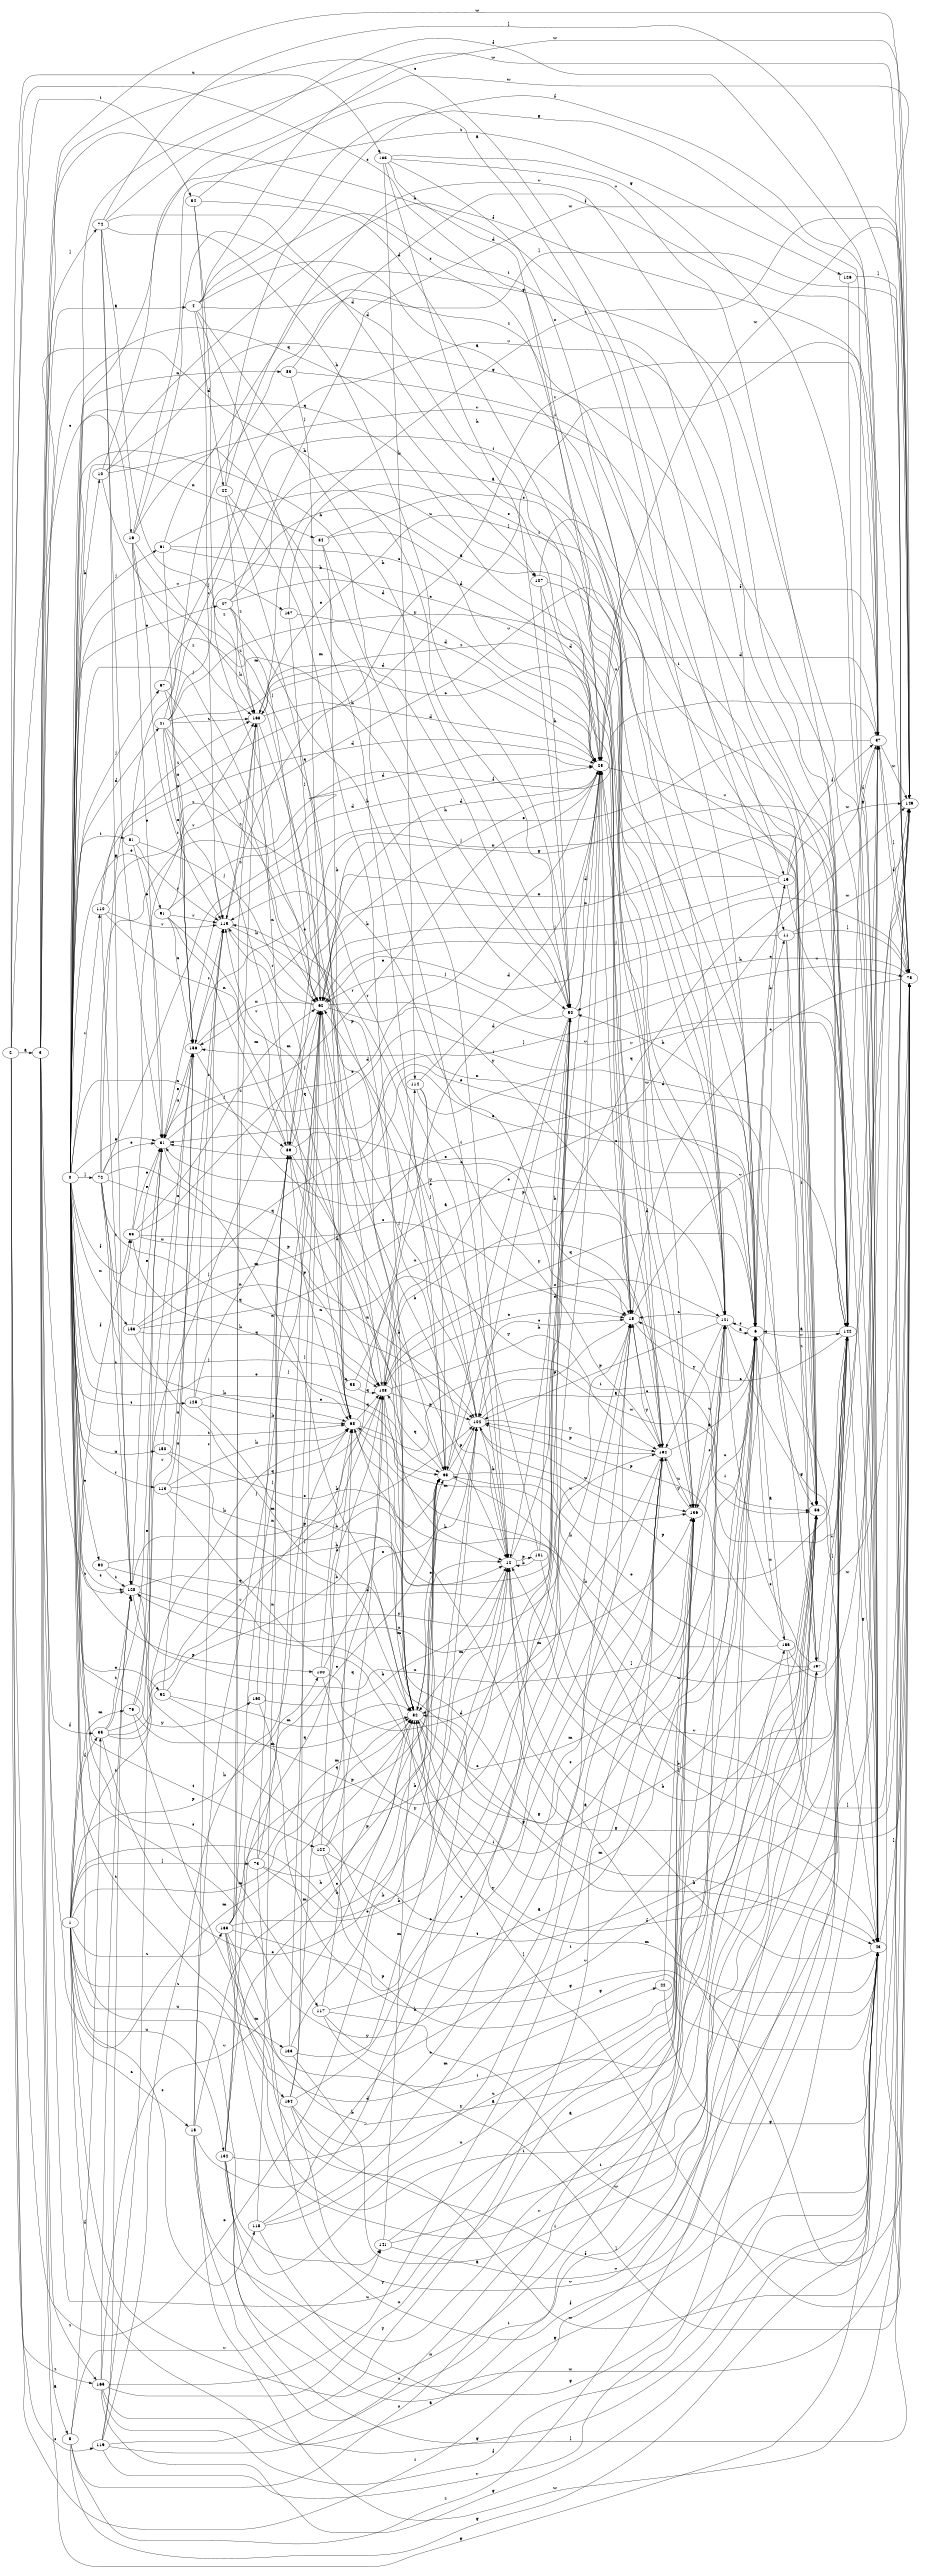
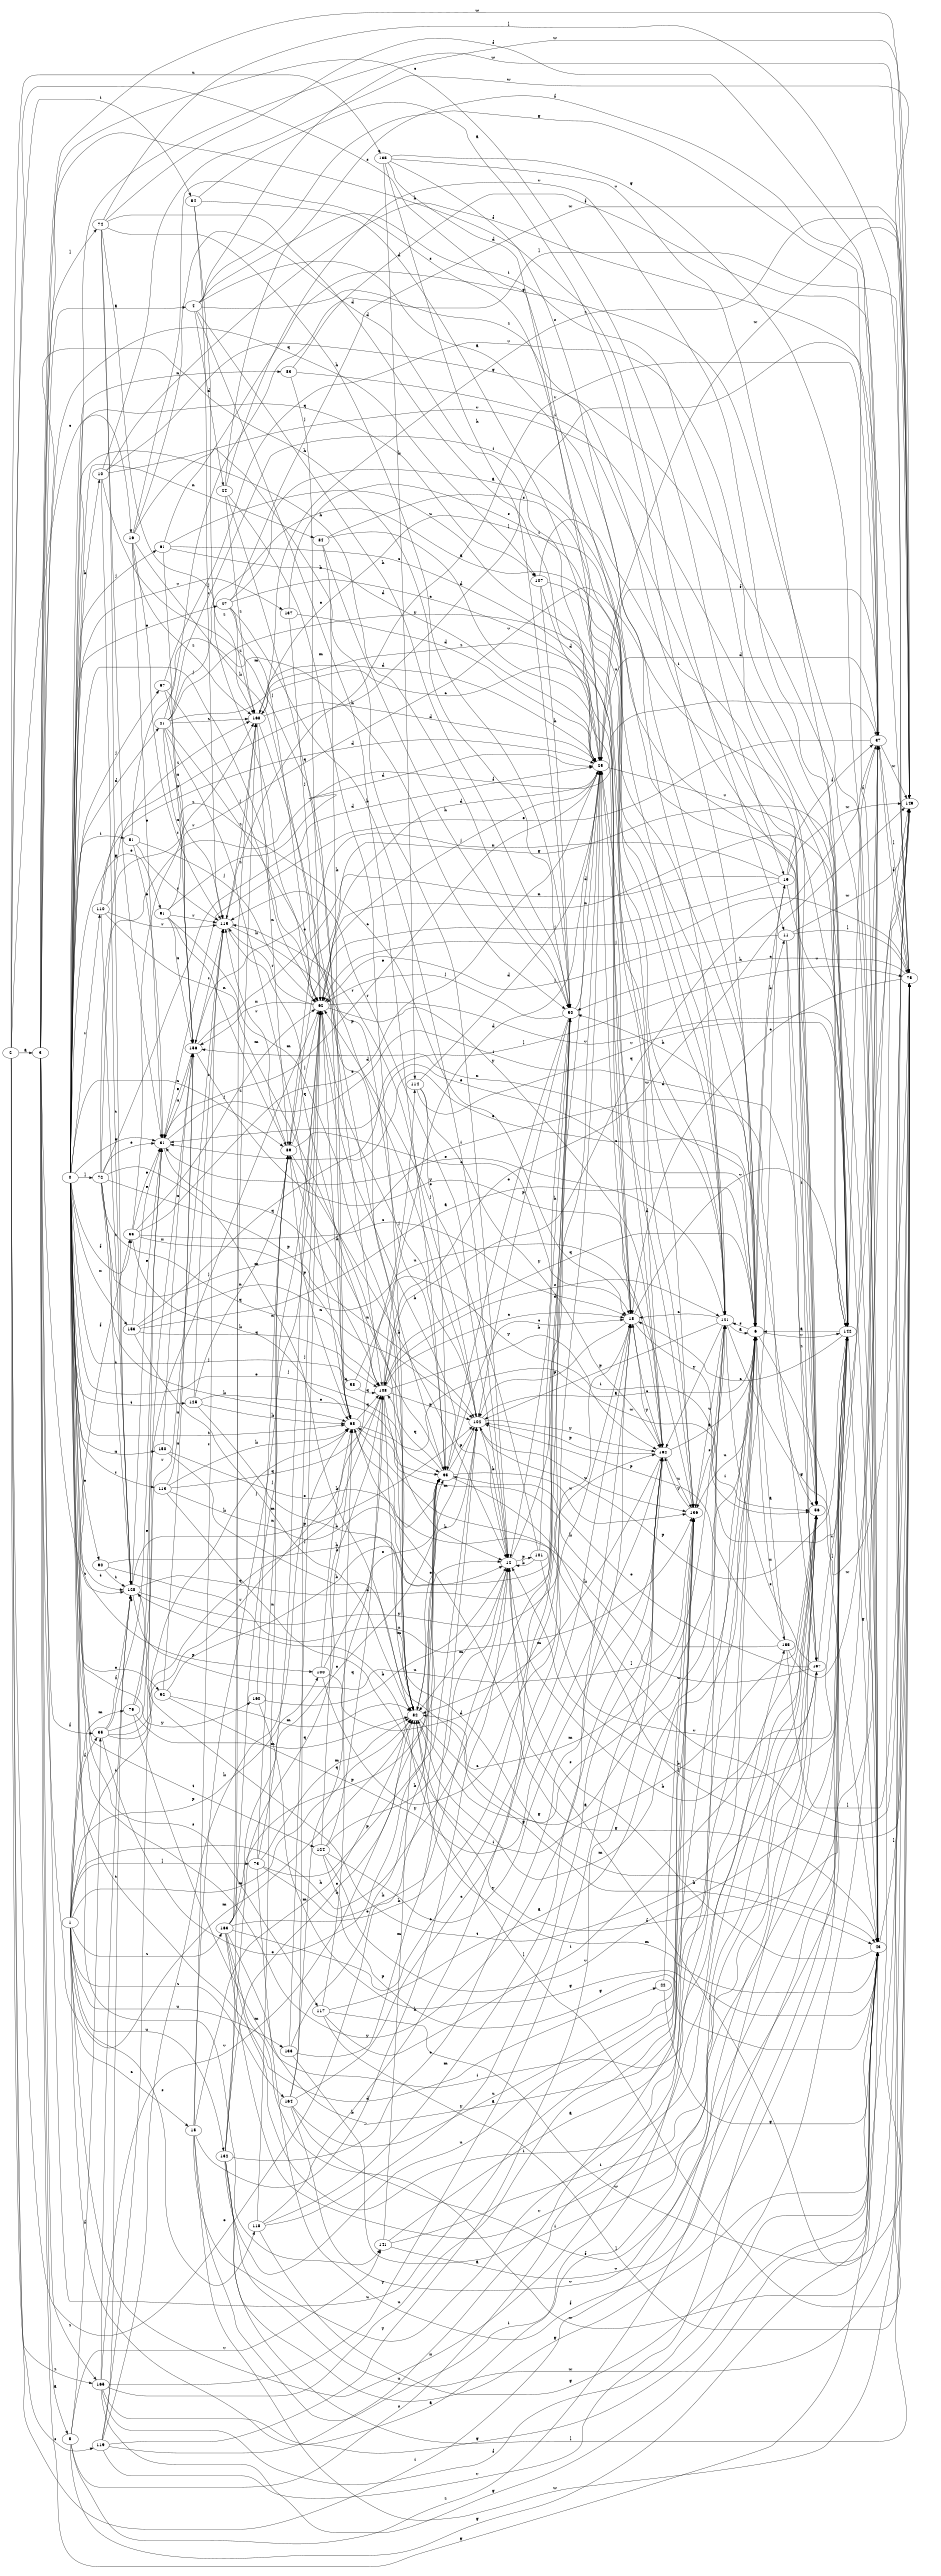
  strict digraph {
    fontname="DejaVu Serif"
    rankdir=LR
    node [fontname="DejaVu Serif"]
    edge [fontname="DejaVu Serif"]
    0
    10
    21
    22
    27
    31
    33
    50
    51
    58
    n11 [label=67]
    61
    62
    68
    72
    83
    84
    89
    90
    91
    92
    95
    100
    107
    110
    113
    117
    124
    125
-   126
    128
    137
    141
    149
    150
    153
    160
    162
    43
    82
    142
    37
    56
    6
    75
    156
    25
    115
    168
    136
    12
    18
    108
    102
    121
    1
    15
    35
    73
    79
    114
    118
    132
    133
    155
    163
    164
    2
    3
    16
    54
    119
    135
    165
    4
    5
    11
    n78 [label=19]
    74
    24
    167
    101
    0 -> 10 [label=b]
    0 -> 21 [label=d]
    0 -> 22 [label=d]
    0 -> 27 [label=e]
    0 -> 31 [label=e]
    0 -> 33 [label=f]
    0 -> 50 [label=h]
    0 -> 51 [label=i]
    0 -> 58 [label=j]
    0 -> n11 [label=j]
    0 -> 61 [label=j]
    0 -> 62 [label=j]
    0 -> 68 [label=t]
    0 -> 72 [label=l]
    0 -> 83 [label=n]
    0 -> 84 [label=n]
    0 -> 89 [label=n]
    0 -> 90 [label=o]
    0 -> 91 [label=o]
    0 -> 92 [label=o]
    0 -> 95 [label=o]
    0 -> 100 [label=p]
    0 -> 107 [label=q]
    0 -> 110 [label=r]
    0 -> 113 [label=r]
    0 -> 117 [label=s]
    0 -> 124 [label=t]
    0 -> 125 [label=t]
-   0 -> 126 [label=t]
    0 -> 128 [label=t]
    0 -> 137 [label=v]
    0 -> 141 [label=v]
    0 -> 149 [label=w]
    0 -> 150 [label=x]
    0 -> 153 [label=x]
    0 -> 160 [label=y]
    0 -> 162 [label=y]
+   10 -> 128 [label=t]
    10 -> 149 [label=w]
    10 -> 43 [label=g]
    10 -> 82 [label=m]
    10 -> 142 [label=v]
    10 -> 37 [label=f]
    21 -> 68 [label=k]
    21 -> 95 [label=o]
    21 -> 162 [label=y]
    21 -> 56 [label=i]
    21 -> 6 [label=a]
    21 -> 75 [label=l]
    21 -> 156 [label=x]
    21 -> 25 [label=d]
    21 -> 115 [label=r]
    21 -> 168 [label=z]
    22 -> 43 [label=g]
    22 -> 136 [label=u]
    27 -> 62 [label=j]
    27 -> 149 [label=w]
    27 -> 6 [label=a]
    27 -> 168 [label=z]
    27 -> 12 [label=b]
    27 -> 18 [label=c]
    31 -> 56 [label=i]
    31 -> 156 [label=x]
    31 -> 108 [label=q]
    33 -> 31 [label=e]
    33 -> 62 [label=j]
    33 -> 68 [label=k]
    33 -> 25 [label=d]
    33 -> 168 [label=z]
    33 -> 18 [label=c]
    33 -> 102 [label=p]
    50 -> 62 [label=j]
    50 -> 95 [label=o]
    50 -> 25 [label=d]
    50 -> 12 [label=b]
    50 -> 102 [label=p]
    51 -> 31 [label=e]
    51 -> 50 [label=h]
    51 -> 62 [label=j]
    51 -> 115 [label=r]
    58 -> 162 [label=y]
    58 -> 108 [label=q]
    n11 -> 62 [label=j]
    n11 -> 142 [label=v]
    n11 -> 156 [label=x]
    61 -> 43 [label=g]
    61 -> 156 [label=x]
    61 -> 25 [label=d]
    61 -> 136 [label=u]
    61 -> 18 [label=c]
    62 -> 68 [label=k]
    62 -> 162 [label=y]
    62 -> 142 [label=v]
    62 -> 156 [label=x]
    62 -> 25 [label=d]
    62 -> 115 [label=r]
    62 -> 12 [label=b]
    68 -> 89 [label=n]
    68 -> 149 [label=w]
    68 -> 43 [label=g]
    68 -> 75 [label=l]
    68 -> 108 [label=q]
    72 -> 31 [label=e]
    72 -> 68 [label=k]
    72 -> 128 [label=t]
    72 -> 82 [label=m]
    72 -> 37 [label=f]
    72 -> 56 [label=i]
    72 -> 25 [label=d]
    72 -> 168 [label=z]
    72 -> 108 [label=q]
    72 -> 102 [label=p]
    83 -> 62 [label=j]
    83 -> 37 [label=f]
    83 -> 56 [label=i]
    84 -> 50 [label=h]
    84 -> 68 [label=k]
    84 -> 25 [label=d]
    84 -> 121 [label=s]
    89 -> 62 [label=j]
    89 -> 115 [label=r]
    89 -> 12 [label=b]
    89 -> 18 [label=c]
    90 -> 50 [label=h]
    90 -> 128 [label=t]
    90 -> 136 [label=u]
    91 -> 89 [label=n]
    91 -> 82 [label=m]
    91 -> 142 [label=v]
    91 -> 156 [label=x]
    91 -> 25 [label=d]
    91 -> 115 [label=r]
    92 -> 162 [label=y]
    92 -> 82 [label=m]
    92 -> 156 [label=x]
    92 -> 12 [label=b]
    95 -> 89 [label=n]
    95 -> 75 [label=l]
    95 -> 136 [label=u]
    95 -> 18 [label=c]
    95 -> 108 [label=q]
    95 -> 102 [label=p]
    100 -> 68 [label=k]
    100 -> 95 [label=o]
    100 -> 25 [label=d]
    100 -> 18 [label=c]
    107 -> 50 [label=h]
    107 -> 56 [label=i]
    107 -> 25 [label=d]
    107 -> 136 [label=u]
    110 -> 128 [label=t]
    110 -> 82 [label=m]
    110 -> 75 [label=l]
    110 -> 25 [label=d]
    110 -> 115 [label=r]
-   110 -> 18 [label=b]
+   110 -> 18 [label=c]
    113 -> 68 [label=k]
    113 -> 56 [label=i]
    113 -> 156 [label=x]
    113 -> 12 [label=b]
    113 -> 108 [label=q]
    117 -> 68 [label=k]
    117 -> 149 [label=w]
    117 -> 56 [label=i]
    117 -> 6 [label=a]
    117 -> 75 [label=l]
    124 -> 68 [label=k]
    124 -> 162 [label=y]
    124 -> 43 [label=g]
    124 -> 142 [label=v]
    124 -> 12 [label=b]
    124 -> 108 [label=q]
    125 -> 68 [label=k]
    125 -> 89 [label=n]
    125 -> 95 [label=o]
    125 -> 43 [label=g]
    125 -> 115 [label=r]
-   126 -> 43 [label=g]
-   126 -> 75 [label=l]
    128 -> 31 [label=e]
    128 -> 162 [label=y]
    128 -> 75 [label=l]
    128 -> 25 [label=d]
    128 -> 136 [label=u]
    128 -> 102 [label=p]
    137 -> 62 [label=j]
    137 -> 25 [label=d]
    137 -> 121 [label=s]
    141 -> 82 [label=m]
    141 -> 142 [label=v]
    141 -> 56 [label=i]
    141 -> 6 [label=a]
    149 -> 168 [label=z]
    150 -> 95 [label=o]
    150 -> 43 [label=g]
    150 -> 156 [label=x]
    153 -> 31 [label=e]
    153 -> 82 [label=m]
    153 -> 6 [label=a]
    153 -> 75 [label=l]
    153 -> 136 [label=u]
    153 -> 108 [label=q]
    160 -> 89 [label=n]
    160 -> 43 [label=g]
    160 -> 12 [label=b]
    162 -> 82 [label=m]
    162 -> 6 [label=a]
    162 -> 168 [label=z]
    162 -> 136 [label=u]
    162 -> 18 [label=c]
    162 -> 102 [label=p]
    43 -> 89 [label=n]
    43 -> 82 [label=m]
    43 -> 75 [label=l]
    43 -> 12 [label=b]
    82 -> 95 [label=o]
    82 -> 37 [label=f]
    82 -> 6 [label=a]
    82 -> 121 [label=s]
    142 -> 43 [label=g]
    142 -> 37 [label=f]
    142 -> 6 [label=a]
    142 -> 12 [label=b]
    142 -> 18 [label=c]
    142 -> 102 [label=p]
    37 -> 31 [label=e]
    37 -> 149 [label=w]
    37 -> 75 [label=l]
    37 -> 25 [label=d]
    37 -> 115 [label=r]
    37 -> 108 [label=q]
    6 -> 31 [label=e]
    6 -> 50 [label=h]
    6 -> 142 [label=v]
    6 -> 75 [label=l]
    6 -> 156 [label=x]
    6 -> 136 [label=u]
    6 -> 108 [label=q]
    6 -> 121 [label=s]
    6 -> 155 [label=x]
    6 -> 11 [label=b]
    6 -> n78 [label=c]
    75 -> 50 [label=h]
    75 -> 62 [label=j]
    75 -> 37 [label=f]
    75 -> 18 [label=c]
    156 -> 31 [label=e]
    156 -> 162 [label=y]
    156 -> 43 [label=g]
    156 -> 115 [label=r]
    25 -> 31 [label=e]
    25 -> 62 [label=j]
    25 -> 149 [label=w]
    25 -> 142 [label=v]
    25 -> 37 [label=f]
    25 -> 18 [label=c]
    115 -> 168 [label=z]
    115 -> 108 [label=q]
    115 -> 102 [label=p]
    168 -> 89 [label=n]
    168 -> 95 [label=o]
    168 -> 56 [label=i]
    168 -> 25 [label=d]
    168 -> 18 [label=c]
    136 -> 162 [label=y]
    136 -> 25 [label=d]
    136 -> 121 [label=s]
    12 -> 82 [label=m]
    12 -> 75 [label=l]
    12 -> 25 [label=d]
    12 -> 115 [label=r]
    12 -> 101 [label=p]
    18 -> 162 [label=y]
    18 -> 142 [label=v]
    18 -> 56 [label=i]
    18 -> 102 [label=p]
    108 -> 149 [label=w]
    108 -> 82 [label=m]
    108 -> 56 [label=i]
    108 -> 25 [label=d]
    108 -> 12 [label=b]
    108 -> 18 [label=c]
    108 -> 102 [label=p]
    108 -> 121 [label=s]
    102 -> 62 [label=j]
    102 -> 162 [label=y]
    102 -> 82 [label=m]
    102 -> 6 [label=a]
    102 -> 115 [label=r]
    102 -> 136 [label=u]
    102 -> 12 [label=b]
    121 -> 31 [label=e]
    121 -> 162 [label=y]
    121 -> 43 [label=g]
    121 -> 82 [label=m]
    121 -> 6 [label=a]
    121 -> 25 [label=d]
    121 -> 136 [label=u]
    121 -> 18 [label=c]
    121 -> 102 [label=p]
    1 -> 33 [label=f]
    1 -> 50 [label=h]
    1 -> 100 [label=p]
    1 -> 43 [label=g]
    1 -> 82 [label=m]
    1 -> 15 [label=c]
    1 -> 35 [label=f]
    1 -> 73 [label=l]
    1 -> 79 [label=m]
    1 -> 114 [label=r]
    1 -> 118 [label=s]
    1 -> 132 [label=u]
    1 -> 133 [label=u]
    1 -> 155 [label=x]
    1 -> 163 [label=z]
    1 -> 164 [label=z]
    15 -> 62 [label=j]
    15 -> 149 [label=w]
    15 -> 82 [label=m]
    15 -> 56 [label=i]
    15 -> 6 [label=a]
    15 -> 115 [label=r]
    15 -> 12 [label=b]
    35 -> 31 [label=e]
    35 -> 62 [label=j]
    35 -> 68 [label=k]
    35 -> 95 [label=o]
-   35 -> 128 [label=t]
+   35 -> 128 [label=f]
    35 -> 108 [label=q]
    73 -> 62 [label=j]
    73 -> 89 [label=n]
    73 -> 82 [label=m]
    73 -> 37 [label=f]
    73 -> 12 [label=k]
    73 -> 102 [label=p]
    79 -> 31 [label=e]
    79 -> 82 [label=m]
    79 -> 56 [label=i]
    79 -> 156 [label=x]
    114 -> 95 [label=o]
    114 -> 162 [label=y]
    114 -> 142 [label=v]
    114 -> 25 [label=d]
    118 -> 50 [label=h]
    118 -> 89 [label=n]
    118 -> 162 [label=y]
    118 -> 43 [label=g]
    118 -> 18 [label=m]
    132 -> 95 [label=o]
    132 -> 149 [label=w]
    132 -> 43 [label=g]
    132 -> 75 [label=l]
    132 -> 168 [label=z]
    132 -> 136 [label=u]
    132 -> 18 [label=c]
    132 -> 108 [label=q]
    133 -> 62 [label=j]
    133 -> 95 [label=o]
    133 -> 56 [label=i]
    133 -> 102 [label=p]
    155 -> 68 [label=k]
    155 -> 149 [label=w]
    155 -> 6 [label=a]
    155 -> 75 [label=l]
    155 -> 102 [label=p]
    163 -> 50 [label=h]
    163 -> 62 [label=j]
    163 -> 95 [label=o]
    163 -> 149 [label=w]
    163 -> 142 [label=v]
    163 -> 56 [label=i]
    163 -> 6 [label=a]
    163 -> 168 [label=z]
    163 -> 18 [label=c]
    163 -> 102 [label=p]
    164 -> 62 [label=j]
    164 -> 142 [label=v]
    164 -> 37 [label=f]
    164 -> 136 [label=u]
    164 -> 18 [label=c]
    164 -> 108 [label=q]
    2 -> 95 [label=o]
    2 -> 56 [label=i]
    2 -> 121 [label=s]
    2 -> 3 [label=a]
    2 -> 16 [label=c]
    2 -> 54 [label=i]
    2 -> 119 [label=s]
    2 -> 135 [label=u]
    2 -> 165 [label=z]
    3 -> 50 [label=h]
    3 -> 107 [label=q]
    3 -> 128 [label=t]
    3 -> 149 [label=w]
    3 -> 43 [label=g]
    3 -> 82 [label=m]
    3 -> 136 [label=u]
    3 -> 35 [label=f]
    3 -> 165 [label=z]
    3 -> 4 [label=a]
    3 -> 5 [label=a]
    3 -> 11 [label=b]
    3 -> n78 [label=c]
    3 -> 74 [label=l]
    16 -> 31 [label=e]
    16 -> 68 [label=k]
    16 -> 25 [label=d]
    16 -> 115 [label=r]
    16 -> 168 [label=z]
    16 -> 12 [label=b]
    16 -> 121 [label=s]
    54 -> 6 [label=a]
    54 -> 25 [label=d]
    54 -> 115 [label=r]
    54 -> 168 [label=z]
    119 -> 68 [label=k]
    119 -> 128 [label=t]
    119 -> 162 [label=y]
    119 -> 142 [label=v]
    119 -> 115 [label=r]
    119 -> 136 [label=u]
    135 -> 50 [label=h]
    135 -> 43 [label=g]
    135 -> 142 [label=v]
    135 -> 25 [label=d]
    135 -> 121 [label=s]
    135 -> 114 [label=k]
    165 -> 128 [label=t]
    165 -> 162 [label=y]
    165 -> 43 [label=g]
    165 -> 82 [label=m]
    165 -> 37 [label=f]
    165 -> 6 [label=a]
    165 -> 136 [label=u]
    4 -> 50 [label=h]
    4 -> 95 [label=o]
    4 -> 149 [label=w]
    4 -> 43 [label=g]
    4 -> 56 [label=i]
    4 -> 6 [label=a]
    4 -> 24 [label=d]
    4 -> 167 [label=z]
    5 -> 141 [label=v]
    5 -> 43 [label=g]
    5 -> 121 [label=s]
    5 -> 35 [label=f]
    5 -> 167 [label=z]
    11 -> 62 [label=j]
    11 -> 149 [label=w]
    11 -> 56 [label=i]
    11 -> 75 [label=l]
    11 -> 167 [label=z]
    n78 -> 62 [label=j]
    n78 -> 89 [label=n]
    n78 -> 149 [label=w]
    n78 -> 82 [label=m]
    n78 -> 142 [label=v]
    n78 -> 37 [label=f]
    n78 -> 156 [label=x]
    74 -> 31 [label=e]
    74 -> 50 [label=h]
    74 -> 62 [label=j]
    74 -> 128 [label=t]
    74 -> 37 [label=f]
    74 -> 75 [label=l]
    74 -> 25 [label=d]
    24 -> 82 [label=m]
    24 -> 142 [label=v]
    24 -> 37 [label=f]
    24 -> 168 [label=z]
    24 -> 108 [label=q]
    167 -> 31 [label=e]
    167 -> 68 [label=k]
    167 -> 95 [label=o]
    167 -> 128 [label=t]
    167 -> 142 [label=v]
    167 -> 12 [label=b]
    167 -> 121 [label=s]
    101 -> 50 [label=h]
    101 -> 62 [label=j]
    101 -> 142 [label=v]
    101 -> 12 [label=b]
  }
